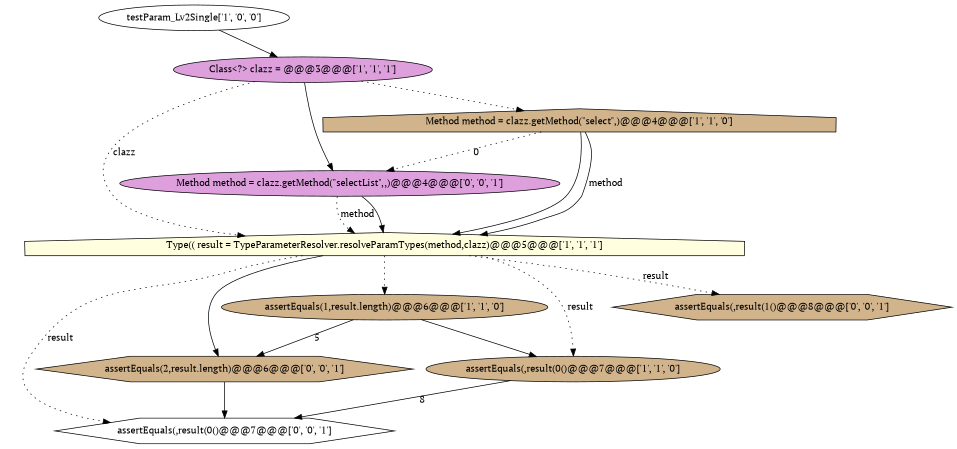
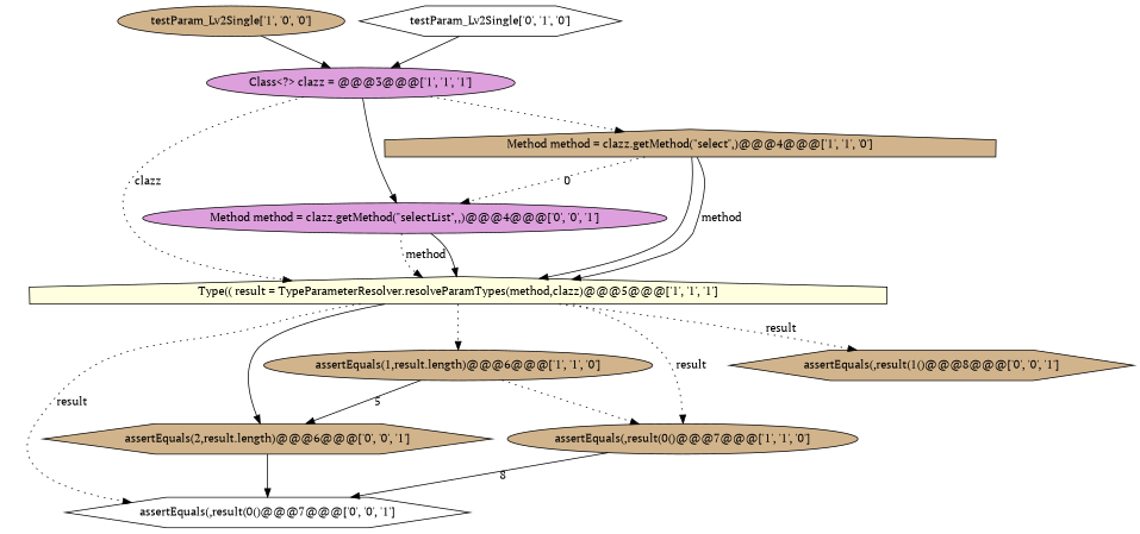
  digraph {
    fontname="PT Serif"
    node [fillcolor=tan fontname="PT Serif" shape=ellipse style=filled]
    edge [fontname="PT Serif" style=solid]
    n1 [fillcolor=plum label="Class<?> clazz = @@@3@@@['1', '1', '1']"]
    n2 [fillcolor=plum label="Method method = clazz.getMethod(\"selectList\",,)@@@4@@@['0', '0', '1']"]
    n3 [label="Method method = clazz.getMethod(\"select\",)@@@4@@@['1', '1', '0']" shape=house]
    n4 [fillcolor=lightyellow label="Type(( result = TypeParameterResolver.resolveParamTypes(method,clazz)@@@5@@@['1', '1', '1']" shape=house]
    n5 [label="assertEquals(2,result.length)@@@6@@@['0', '0', '1']" shape=hexagon]
    n6 [fillcolor=white label="assertEquals(,result(0()@@@7@@@['0', '0', '1']" shape=hexagon]
    n7 [label="assertEquals(1,result.length)@@@6@@@['1', '1', '0']"]
    n8 [label="assertEquals(,result(0()@@@7@@@['1', '1', '0']"]
    n9 [label="assertEquals(,result(1()@@@8@@@['0', '0', '1']" shape=hexagon]
-   n10 [fillcolor=white label="testParam_Lv2Single['1', '0', '0']"]
+   n10 [label="testParam_Lv2Single['1', '0', '0']"]
+   n11 [fillcolor=white label="testParam_Lv2Single['0', '1', '0']" shape=hexagon]
    n1 -> n2
    n1 -> n3 [style=dotted]
    n1 -> n4 [label=clazz style=dotted]
    n2 -> n4 [label=method style=dotted]
    n2 -> n4
    n3 -> n2 [label=0 style=dotted]
    n3 -> n4
    n3 -> n4 [label=method]
    n4 -> n5
    n4 -> n6 [label=result style=dotted]
    n4 -> n7 [style=dotted]
    n4 -> n8 [label=result style=dotted]
    n4 -> n9 [label=result style=dotted]
    n5 -> n6
    n7 -> n5 [label=5]
-   n7 -> n8
+   n7 -> n8 [style=dotted]
    n8 -> n6 [label=8]
    n10 -> n1
+   n11 -> n1
  }
